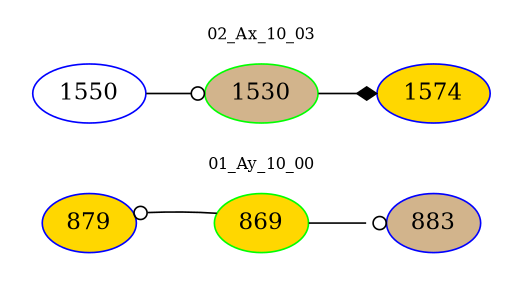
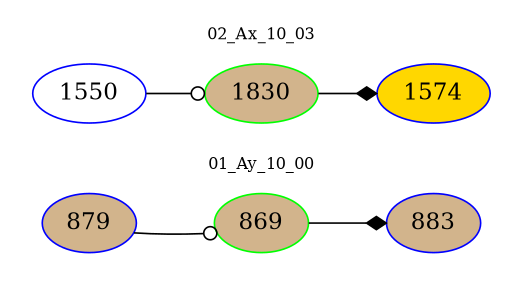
  digraph {
    rankdir=LR
    node [color=blue fillcolor=gold style=filled]
    edge [arrowhead=odot color=black]
-   n1 [label=879]
-   n2 [color=green label=869]
+   n1 [fillcolor=tan label=879]
+   n2 [color=green fillcolor=tan label=869]
    n3 [fillcolor=tan label=883]
    n4 [fillcolor=white label=1550]
-   n5 [color=green fillcolor=tan label=1530]
+   n5 [color=green fillcolor=tan label=1830]
    n6 [label=1574]
    subgraph cluster_1 {
      color=white
      fontsize=10
      label="01_Ay_10_00"
      n1
      n2
      n3
    }
    subgraph cluster_2 {
      color=white
      fontsize=10
      label="02_Ax_10_03"
      n4
      n5
      n6
    }
-   n2 -> n1
-   n2 -> n3
+   n1 -> n2
+   n2 -> n3 [arrowhead=diamond]
    n4 -> n5
    n5 -> n6 [arrowhead=diamond]
  }
